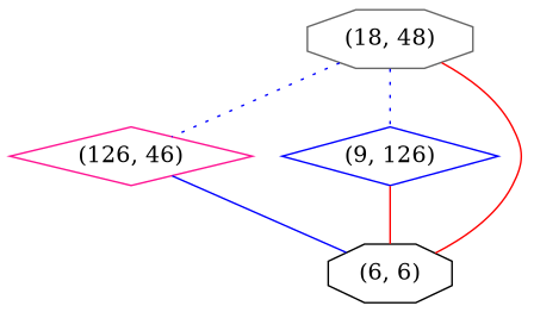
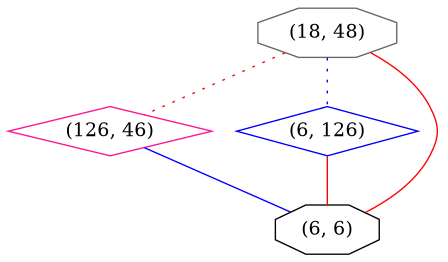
  graph {
    node [shape=octagon]
    edge [color=red style=solid weight=3]
    "(18, 48)" [color=gray40]
    "(126, 46)" [color=deeppink shape=diamond]
-   "(6, 126)" [color=blue shape=diamond label="(9, 126)"]
+   "(6, 126)" [color=blue shape=diamond]
    "(6, 6)" [color=black]
-   "(18, 48)" -- "(126, 46)" [color=blue style=dotted weight=1]
+   "(18, 48)" -- "(126, 46)" [style=dotted weight=1]
    "(18, 48)" -- "(6, 126)" [color=blue style=dotted]
    "(18, 48)" -- "(6, 6)"
    "(126, 46)" -- "(6, 6)" [color=blue]
    "(6, 126)" -- "(6, 6)" [weight=1]
  }
